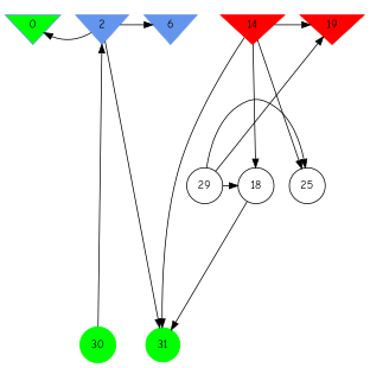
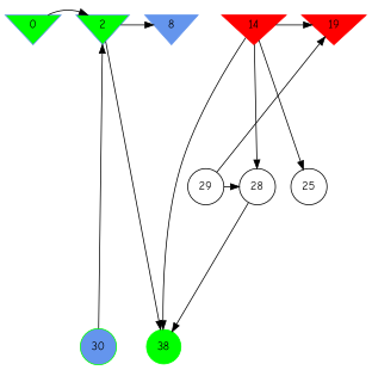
  digraph {
    fontname="Comic Neue"
    ranksep=2.0
    node [color=cornflowerblue fontname="Comic Neue" shape=invtriangle style=filled]
    edge [fontname="Comic Neue"]
    0 [fillcolor=green]
-   2
-   6
+   2 [fillcolor=green]
+   6 [label=8]
    14 [color=red]
    19 [color=red]
    25 [color=black shape=circle style=""]
-   28 [color=black shape=circle label=18 style=""]
+   28 [color=black shape=circle style=""]
    29 [color=black shape=circle style=""]
-   30 [color=green shape=circle]
-   31 [color=green shape=circle]
+   30 [color=green shape=circle fillcolor=cornflowerblue]
+   31 [color=green shape=circle label=38]
    subgraph sub_1 {
      rank=same
      0
      2
      6
      14
      19
    }
    subgraph sub_2 {
      rank=same
      25
      28
      29
    }
    subgraph sub_3 {
      rank=same
      30
      31
    }
-   2 -> 0
+   0 -> 2
    2 -> 6
    2 -> 31
    14 -> 19
    14 -> 25
    14 -> 28
    14 -> 31
    28 -> 31
    29 -> 19
-   29 -> 25
    29 -> 28
    30 -> 2
  }
